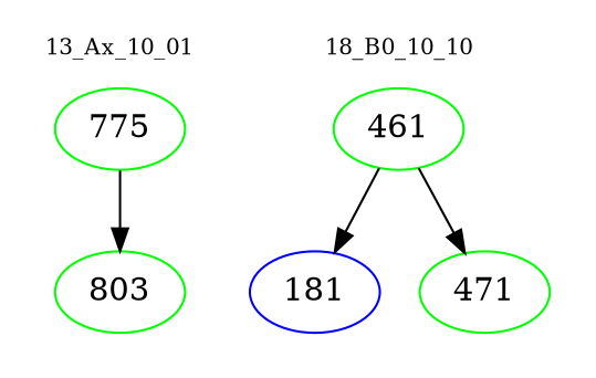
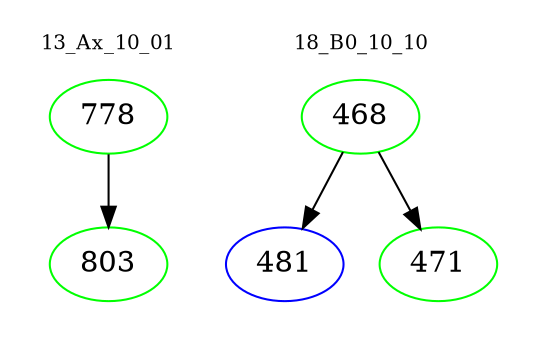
  digraph {
    node [color=green]
    edge [color=black]
-   n1 [label=775]
+   n1 [label=778]
    n2 [label=803]
-   n3 [label=461]
-   n4 [color=blue label=181]
+   n3 [label=468]
+   n4 [color=blue label=481]
    n5 [label=471]
    subgraph cluster_1 {
      color=white
      fontsize=10
      label="13_Ax_10_01"
      n1
      n2
    }
    subgraph cluster_2 {
      color=white
      fontsize=10
      label="18_B0_10_10"
      n3
      n4
      n5
    }
    n1 -> n2
    n3 -> n4
    n3 -> n5
  }
